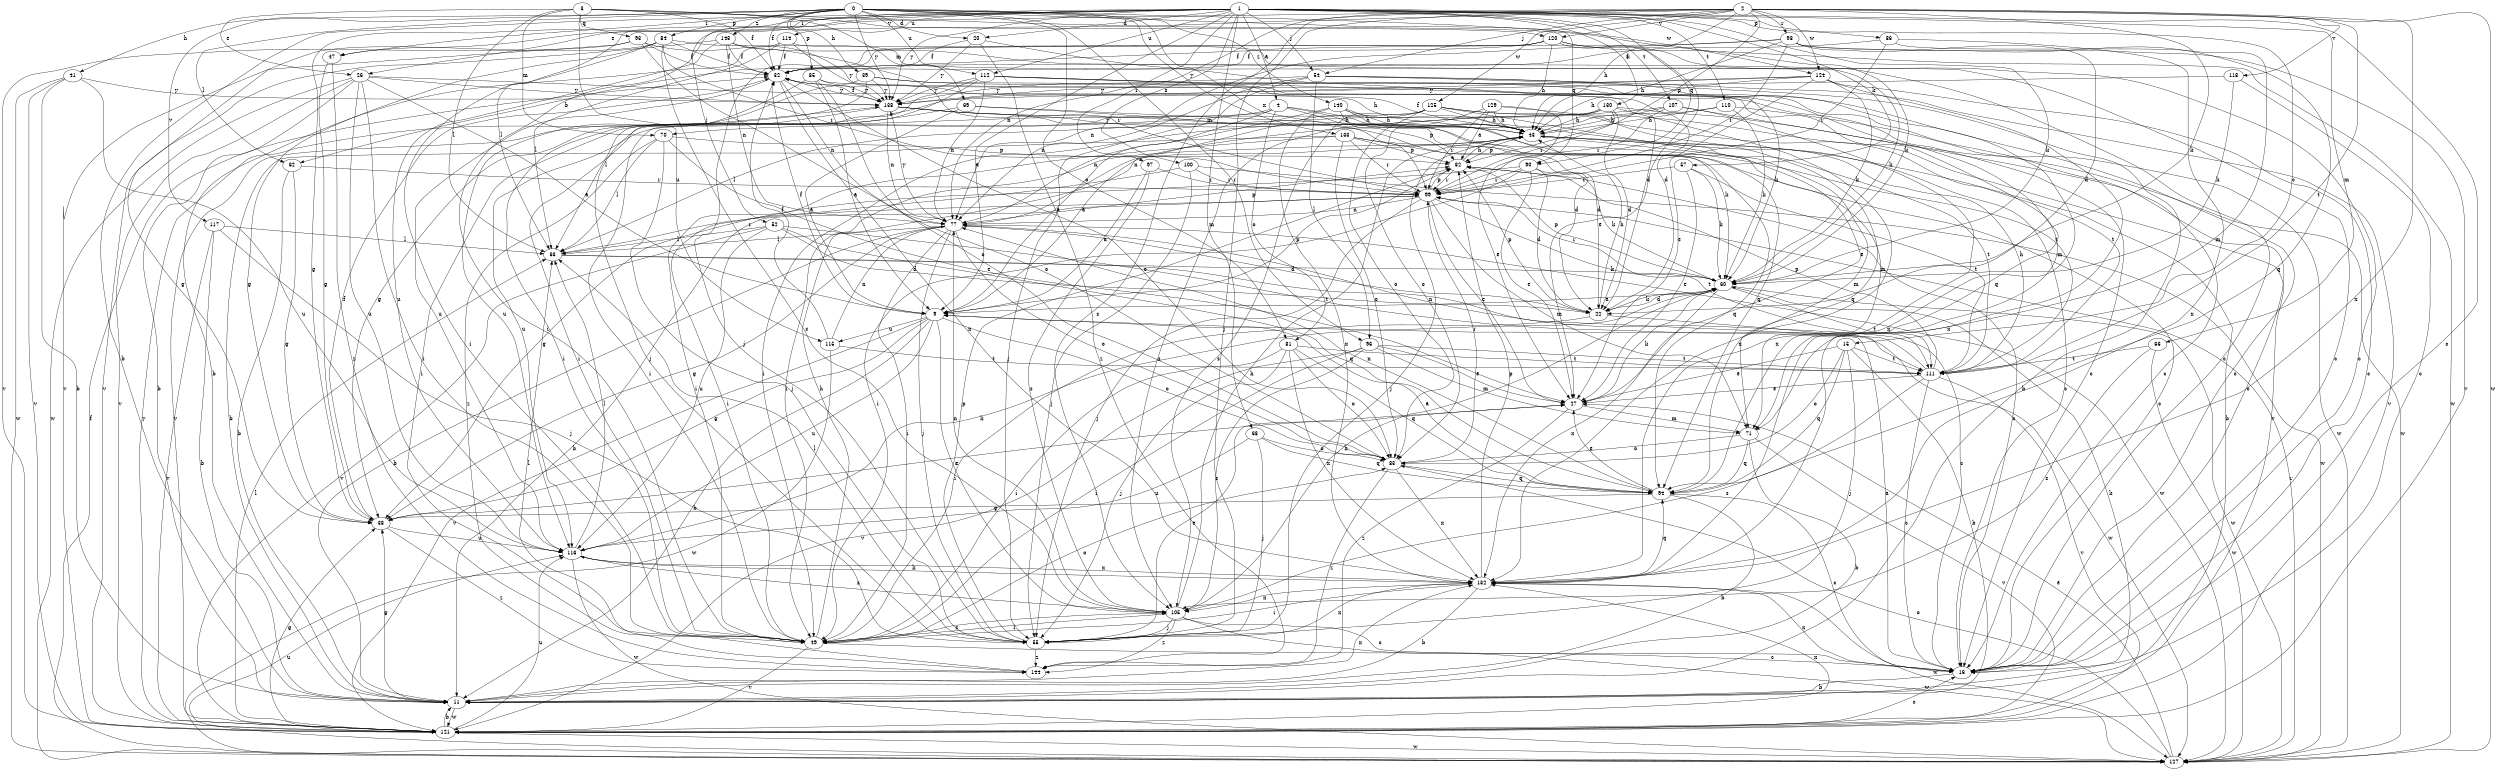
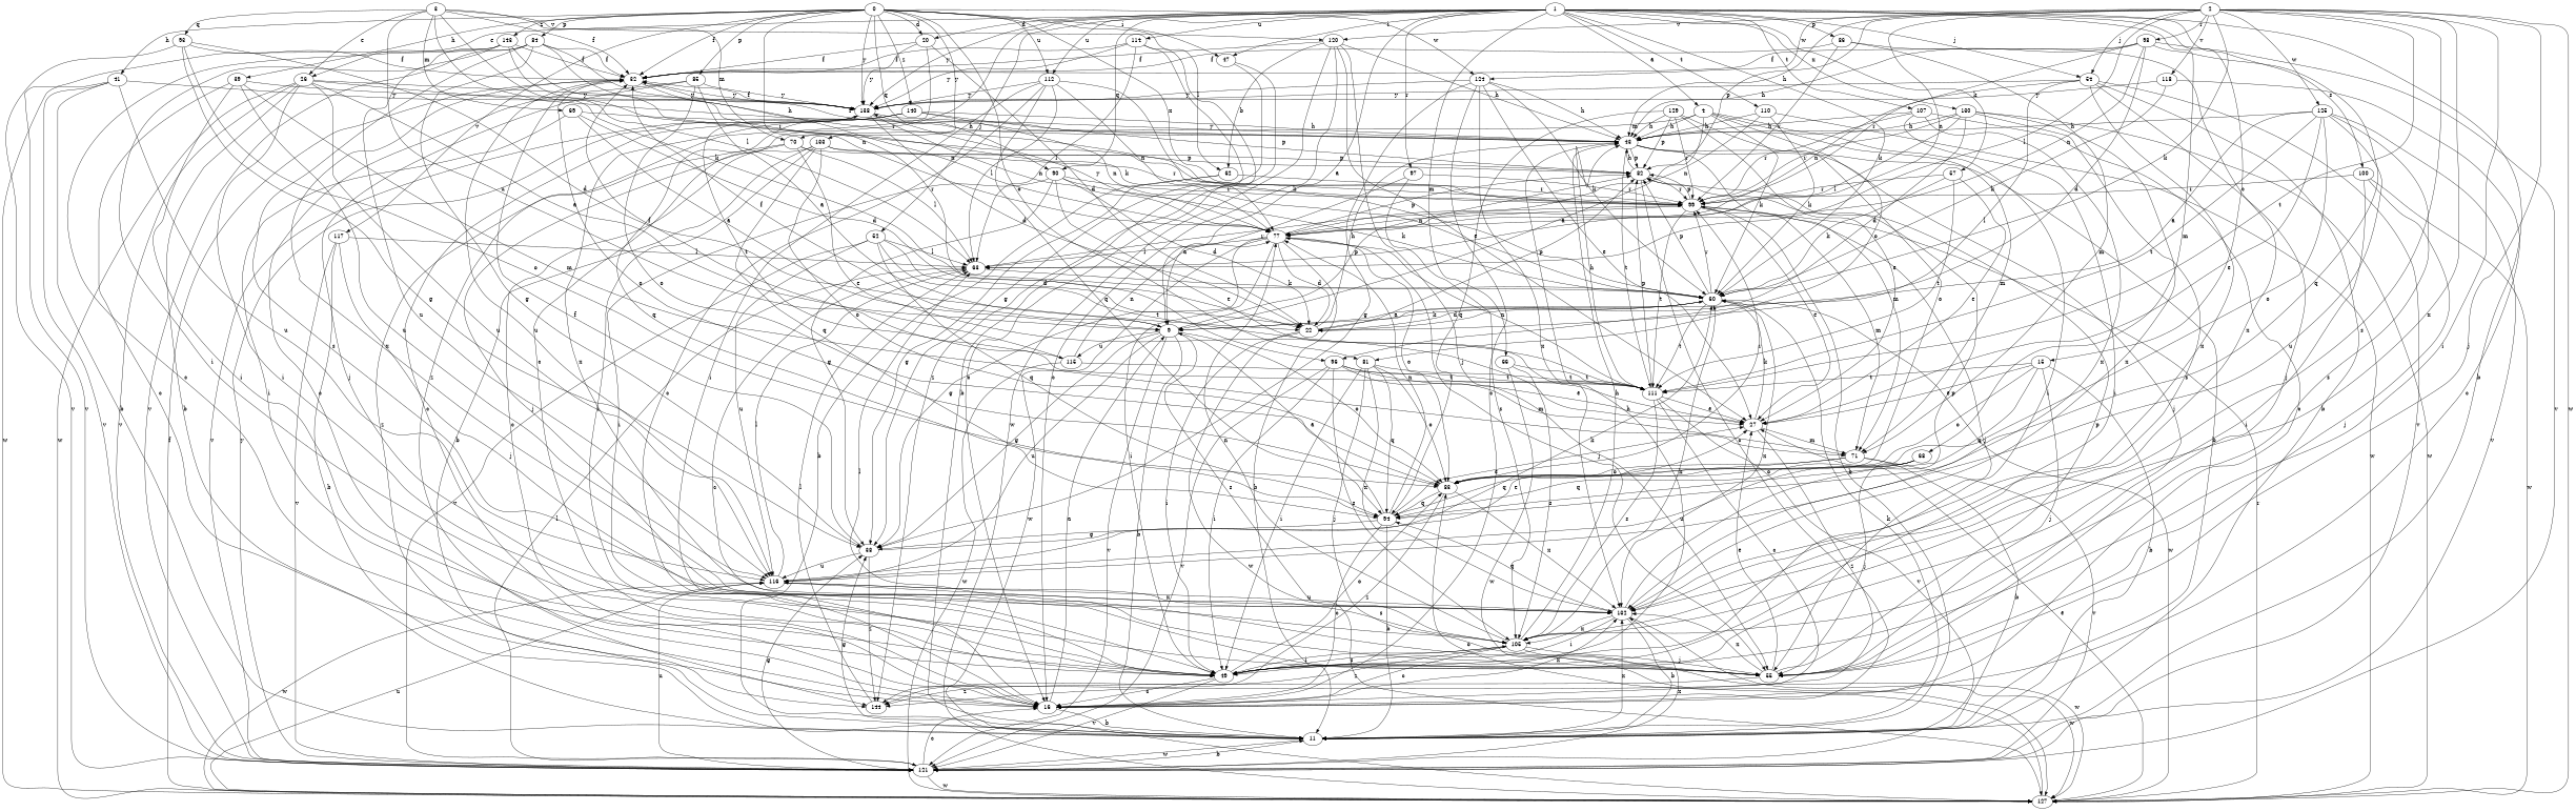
  strict digraph {
    0
    20
    32
    39
    41
    47
    62
    81
    84
    85
    90
    96
    112
    117
    124
    133
    138
    140
    143
    99
    22
    144
    77
    132
    83
    116
    16
    49
    71
    11
    127
    121
    38
    55
    111
    94
    60
    105
    n39 [label=9]
    27
    n41 [label=63]
    43
    129
    n44 [label=82]
    1
    4
    15
    26
    52
    54
    57
    66
    68
    86
    97
    100
    107
    110
    114
    130
    70
    115
    2
    98
    118
    120
    125
    3
    69
    93
    0 -> 20 [label=d]
    0 -> 32 [label=f]
    0 -> 39 [label=h]
    0 -> 41 [label=h]
    0 -> 47 [label=i]
    0 -> 62 [label=l]
    0 -> 81 [label=o]
    0 -> 84 [label=p]
    0 -> 85 [label=p]
    0 -> 90 [label=q]
    0 -> 96 [label=r]
    0 -> 112 [label=u]
    0 -> 117 [label=v]
    0 -> 124 [label=w]
    0 -> 133 [label=y]
    0 -> 138 [label=y]
    0 -> 140 [label=z]
    0 -> 143 [label=z]
    0 -> 99 [label=x]
    20 -> 32 [label=f]
    20 -> 138 [label=y]
    20 -> 22 [label=d]
    20 -> 144 [label=z]
    32 -> 138 [label=y]
    32 -> 77 [label=n]
    32 -> 132 [label=x]
    32 -> 83 [label=o]
    32 -> 116 [label=u]
    39 -> 138 [label=y]
    39 -> 116 [label=u]
    39 -> 16 [label=c]
    39 -> 49 [label=i]
    39 -> 71 [label=m]
    41 -> 138 [label=y]
    41 -> 116 [label=u]
    41 -> 11 [label=b]
    41 -> 127 [label=w]
    41 -> 121 [label=v]
    47 -> 144 [label=z]
    47 -> 38 [label=g]
    62 -> 99 [label=r]
    62 -> 11 [label=b]
    62 -> 38 [label=g]
    81 -> 132 [label=x]
    81 -> 83 [label=o]
    81 -> 49 [label=i]
    81 -> 55 [label=j]
    81 -> 111 [label=t]
    81 -> 94 [label=q]
    84 -> 32 [label=f]
    84 -> 99 [label=r]
    84 -> 49 [label=i]
    84 -> 121 [label=v]
    84 -> 38 [label=g]
    84 -> 60 [label=k]
    84 -> 105 [label=s]
    85 -> 138 [label=y]
    85 -> 83 [label=o]
    85 -> 16 [label=c]
    85 -> 55 [label=j]
    85 -> n39 [label=a]
    90 -> 99 [label=r]
    90 -> 22 [label=d]
    90 -> 49 [label=i]
    90 -> 38 [label=g]
    90 -> 60 [label=k]
    90 -> 27 [label=e]
    96 -> 49 [label=i]
    96 -> 71 [label=m]
    96 -> 121 [label=v]
    96 -> 111 [label=t]
    96 -> 105 [label=s]
    96 -> 27 [label=e]
    112 -> 138 [label=y]
    112 -> 77 [label=n]
    112 -> 16 [label=c]
    112 -> 49 [label=i]
    112 -> 94 [label=q]
    112 -> 60 [label=k]
    112 -> n41 [label=l]
    117 -> 11 [label=b]
    117 -> 121 [label=v]
    117 -> 55 [label=j]
    117 -> n41 [label=l]
    124 -> 138 [label=y]
    124 -> 132 [label=x]
    124 -> 16 [label=c]
    124 -> 38 [label=g]
    124 -> 60 [label=k]
    124 -> 27 [label=e]
    124 -> 43 [label=h]
    133 -> 99 [label=r]
    133 -> 83 [label=o]
    133 -> 16 [label=c]
    133 -> 49 [label=i]
    133 -> 11 [label=b]
    133 -> 94 [label=q]
    133 -> n44 [label=p]
    138 -> 32 [label=f]
    138 -> 22 [label=d]
    138 -> 77 [label=n]
    138 -> 121 [label=v]
    138 -> 111 [label=t]
    138 -> 43 [label=y]
    140 -> 77 [label=n]
    140 -> 132 [label=x]
    140 -> 16 [label=c]
    140 -> 94 [label=q]
    140 -> 43 [label=h]
    140 -> n44 [label=p]
    143 -> 32 [label=f]
    143 -> 99 [label=r]
    143 -> 77 [label=n]
    143 -> 116 [label=u]
    143 -> 16 [label=c]
    143 -> 121 [label=v]
    99 -> 77 [label=n]
    99 -> 71 [label=m]
    99 -> 11 [label=b]
    99 -> 55 [label=j]
    99 -> 111 [label=t]
    99 -> 27 [label=e]
    99 -> n44 [label=p]
    22 -> 49 [label=i]
    22 -> 127 [label=w]
    22 -> 60 [label=k]
    22 -> 43 [label=h]
    22 -> n44 [label=p]
    144 -> n41 [label=l]
    77 -> 138 [label=y]
    77 -> 22 [label=d]
    77 -> 83 [label=o]
    77 -> 49 [label=i]
    77 -> 11 [label=b]
    77 -> 127 [label=w]
    77 -> 38 [label=g]
    77 -> 55 [label=j]
    77 -> n41 [label=l]
    77 -> n44 [label=p]
-   132 -> 116 [label=k]
+   132 -> 116 [label=u]
    132 -> 49 [label=i]
    132 -> 11 [label=b]
    132 -> 127 [label=w]
    132 -> 94 [label=q]
    132 -> 105 [label=x]
    132 -> n44 [label=p]
    83 -> 99 [label=r]
    83 -> 144 [label=z]
    83 -> 132 [label=x]
    83 -> 94 [label=q]
    116 -> 132 [label=x]
    116 -> 127 [label=w]
    116 -> 60 [label=k]
    116 -> 105 [label=s]
    116 -> n41 [label=l]
    16 -> 132 [label=x]
    16 -> 11 [label=b]
    16 -> n39 [label=a]
    49 -> 83 [label=o]
    49 -> 16 [label=c]
    49 -> 121 [label=v]
    49 -> 105 [label=s]
    49 -> 43 [label=h]
    71 -> 83 [label=o]
    71 -> 11 [label=b]
    71 -> 121 [label=v]
    71 -> 94 [label=q]
    11 -> 132 [label=x]
    11 -> 121 [label=w]
    11 -> 38 [label=g]
    11 -> 60 [label=k]
    127 -> 32 [label=f]
    127 -> 99 [label=r]
    127 -> 83 [label=o]
    127 -> 116 [label=u]
    127 -> 27 [label=e]
    121 -> 138 [label=y]
    121 -> 132 [label=x]
    121 -> 116 [label=u]
    121 -> 16 [label=c]
    121 -> 11 [label=b]
    121 -> 127 [label=w]
    121 -> 38 [label=g]
    121 -> n41 [label=l]
    38 -> 32 [label=f]
    38 -> 144 [label=z]
    38 -> 116 [label=u]
    38 -> 27 [label=e]
    55 -> 144 [label=z]
    55 -> 132 [label=x]
    55 -> 27 [label=e]
    55 -> n41 [label=l]
    55 -> n44 [label=p]
    111 -> 77 [label=n]
    111 -> 16 [label=c]
    111 -> 121 [label=v]
    111 -> 105 [label=s]
    111 -> 27 [label=e]
    111 -> 43 [label=h]
    111 -> n44 [label=p]
    94 -> 77 [label=n]
    94 -> 16 [label=c]
    94 -> 11 [label=b]
    94 -> 38 [label=g]
    94 -> n39 [label=a]
    94 -> 27 [label=e]
    60 -> 99 [label=r]
    60 -> 22 [label=d]
    60 -> 132 [label=x]
    60 -> 127 [label=w]
    60 -> 111 [label=t]
    60 -> n39 [label=a]
    60 -> n44 [label=p]
    105 -> 144 [label=z]
    105 -> 77 [label=n]
    105 -> 16 [label=c]
    105 -> 49 [label=i]
    105 -> 127 [label=w]
    105 -> 55 [label=j]
    105 -> 60 [label=k]
    105 -> 43 [label=h]
    n39 -> 32 [label=f]
    n39 -> 83 [label=o]
    n39 -> 116 [label=u]
    n39 -> 11 [label=b]
    n39 -> 121 [label=v]
    n39 -> 38 [label=g]
    n39 -> 105 [label=s]
    n39 -> n44 [label=p]
    n39 -> 115 [label=u]
    27 -> 144 [label=z]
    27 -> 71 [label=m]
    27 -> 60 [label=k]
    n41 -> 99 [label=r]
    n41 -> 16 [label=c]
    n41 -> 60 [label=k]
    43 -> 32 [label=f]
-   43 -> 49 [label=i]
    43 -> 71 [label=m]
    43 -> 11 [label=b]
    43 -> 55 [label=j]
    43 -> 111 [label=t]
    43 -> n44 [label=p]
    129 -> 99 [label=r]
    129 -> 83 [label=o]
    129 -> 94 [label=q]
    129 -> 27 [label=e]
    129 -> 43 [label=h]
-   129 -> n44 [label=a]
+   129 -> n44 [label=p]
    n44 -> 99 [label=r]
    n44 -> 16 [label=c]
    n44 -> 43 [label=h]
    1 -> 20 [label=d]
    1 -> 47 [label=i]
    1 -> 90 [label=q]
    1 -> 112 [label=u]
    1 -> 138 [label=y]
    1 -> 16 [label=c]
    1 -> 11 [label=b]
-   1 -> 38 [label=g]
    1 -> 60 [label=k]
    1 -> n39 [label=a]
    1 -> 4 [label=a]
    1 -> 15 [label=c]
    1 -> 26 [label=e]
    1 -> 52 [label=j]
    1 -> 54 [label=j]
    1 -> 57 [label=k]
    1 -> 66 [label=m]
    1 -> 68 [label=m]
    1 -> 86 [label=p]
    1 -> 97 [label=r]
    1 -> 100 [label=s]
    1 -> 107 [label=t]
    1 -> 110 [label=t]
    1 -> 114 [label=u]
    1 -> 130 [label=x]
    4 -> 81 [label=o]
    4 -> 49 [label=i]
    4 -> 71 [label=m]
    4 -> 60 [label=k]
    4 -> n39 [label=a]
    4 -> 43 [label=h]
    4 -> 70 [label=m]
    15 -> 83 [label=o]
    15 -> 11 [label=b]
    15 -> 55 [label=j]
    15 -> 111 [label=t]
    15 -> 94 [label=q]
    15 -> 27 [label=e]
    26 -> 138 [label=y]
    26 -> 116 [label=u]
    26 -> 49 [label=i]
    26 -> 11 [label=b]
    26 -> 127 [label=w]
    26 -> 121 [label=v]
    26 -> n39 [label=a]
    26 -> 43 [label=h]
    52 -> 22 [label=d]
    52 -> 116 [label=u]
    52 -> 121 [label=v]
    52 -> 111 [label=t]
    52 -> 94 [label=q]
    52 -> n41 [label=l]
    54 -> 96 [label=l]
    54 -> 138 [label=y]
    54 -> 77 [label=n]
    54 -> 132 [label=x]
    54 -> 11 [label=b]
    54 -> 121 [label=v]
    54 -> 55 [label=j]
    57 -> 99 [label=r]
    57 -> 111 [label=t]
    57 -> 60 [label=k]
    57 -> 27 [label=e]
    66 -> 127 [label=w]
    66 -> 111 [label=t]
    66 -> 105 [label=s]
    68 -> 83 [label=o]
    68 -> 116 [label=u]
    68 -> 55 [label=j]
    68 -> 94 [label=q]
    86 -> 32 [label=f]
    86 -> 99 [label=r]
    86 -> 132 [label=x]
    86 -> 71 [label=m]
    97 -> 99 [label=r]
    97 -> 105 [label=s]
    97 -> n39 [label=a]
    100 -> 99 [label=r]
    100 -> 49 [label=i]
    100 -> 127 [label=w]
    100 -> 55 [label=j]
    107 -> 99 [label=r]
    107 -> 132 [label=x]
    107 -> 16 [label=c]
    107 -> 49 [label=i]
    107 -> 43 [label=h]
    110 -> 77 [label=n]
    110 -> 127 [label=w]
    110 -> 60 [label=k]
    110 -> 43 [label=h]
    114 -> 32 [label=f]
    114 -> 138 [label=y]
    114 -> 16 [label=c]
    114 -> 11 [label=b]
    114 -> n41 [label=l]
    130 -> 99 [label=r]
    130 -> 22 [label=d]
    130 -> 132 [label=x]
    130 -> 127 [label=w]
    130 -> 105 [label=s]
    130 -> n41 [label=l]
    130 -> 43 [label=h]
    70 -> 144 [label=z]
    70 -> 55 [label=j]
    70 -> 27 [label=e]
    70 -> n41 [label=l]
    70 -> n44 [label=p]
    115 -> 32 [label=f]
    115 -> 77 [label=n]
    115 -> 127 [label=w]
    115 -> 111 [label=t]
    2 -> 124 [label=w]
    2 -> 77 [label=n]
    2 -> 132 [label=x]
    2 -> 49 [label=i]
    2 -> 127 [label=w]
    2 -> 55 [label=j]
    2 -> 111 [label=t]
    2 -> 60 [label=k]
    2 -> 105 [label=s]
    2 -> n41 [label=l]
    2 -> 43 [label=h]
    2 -> n44 [label=p]
    2 -> 54 [label=j]
    2 -> 98 [label=r]
    2 -> 118 [label=v]
    2 -> 120 [label=v]
    2 -> 125 [label=w]
    98 -> 32 [label=f]
    98 -> 99 [label=r]
    98 -> 22 [label=d]
    98 -> 77 [label=n]
    98 -> 121 [label=v]
    98 -> 94 [label=q]
    98 -> 43 [label=h]
    118 -> 138 [label=y]
    118 -> 16 [label=c]
    118 -> 60 [label=k]
    120 -> 32 [label=f]
    120 -> 62 [label=b]
    120 -> 16 [label=c]
    120 -> 127 [label=w]
    120 -> 55 [label=j]
    120 -> 27 [label=e]
    120 -> 43 [label=h]
    125 -> 83 [label=o]
    125 -> 116 [label=u]
    125 -> 121 [label=v]
    125 -> 111 [label=t]
    125 -> 105 [label=s]
    125 -> n39 [label=a]
    125 -> 27 [label=e]
    125 -> 43 [label=h]
    3 -> 32 [label=f]
    3 -> 60 [label=k]
    3 -> n41 [label=l]
    3 -> 26 [label=e]
    3 -> 70 [label=m]
    3 -> 115 [label=u]
    3 -> 120 [label=v]
    3 -> 69 [label=m]
    3 -> 93 [label=q]
    69 -> 22 [label=d]
    69 -> 49 [label=i]
    69 -> n39 [label=a]
    69 -> 43 [label=h]
    93 -> 32 [label=f]
    93 -> 22 [label=d]
    93 -> 83 [label=o]
    93 -> 121 [label=v]
    93 -> 38 [label=g]
  }
